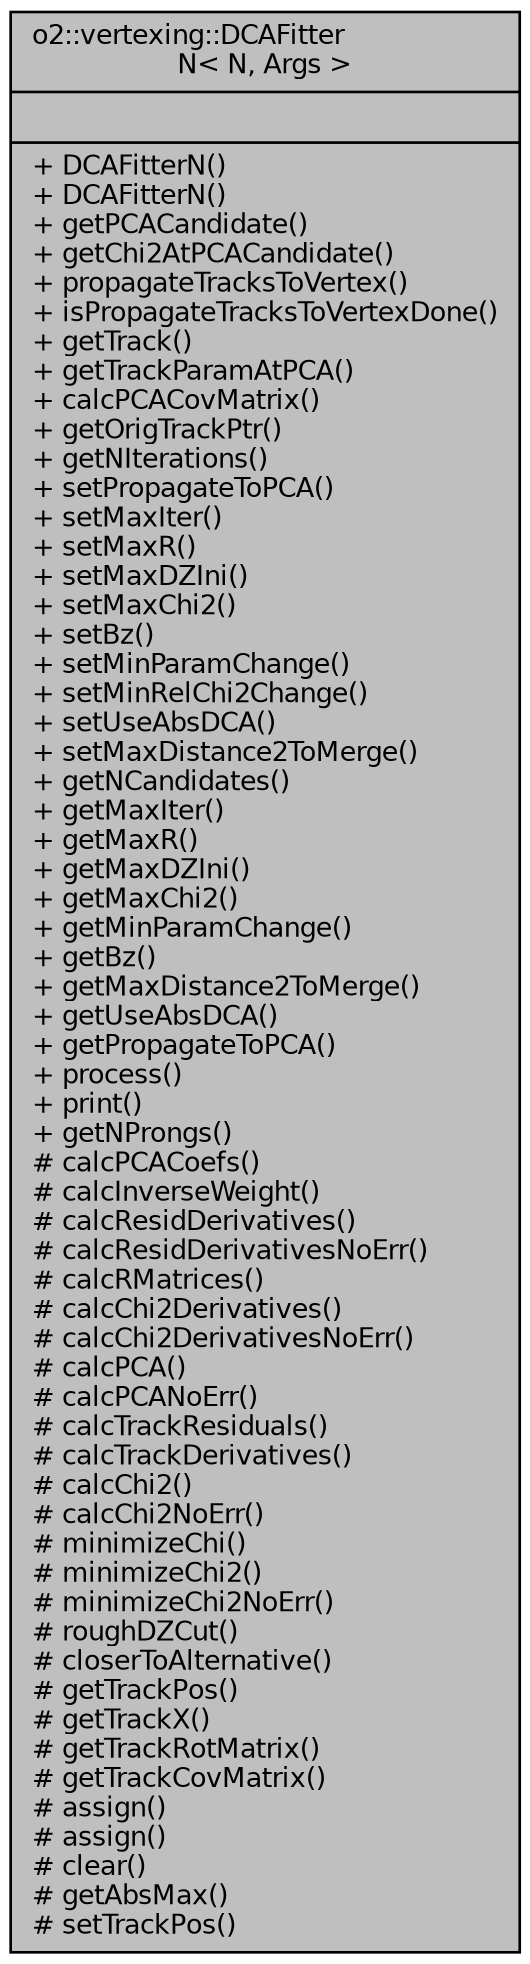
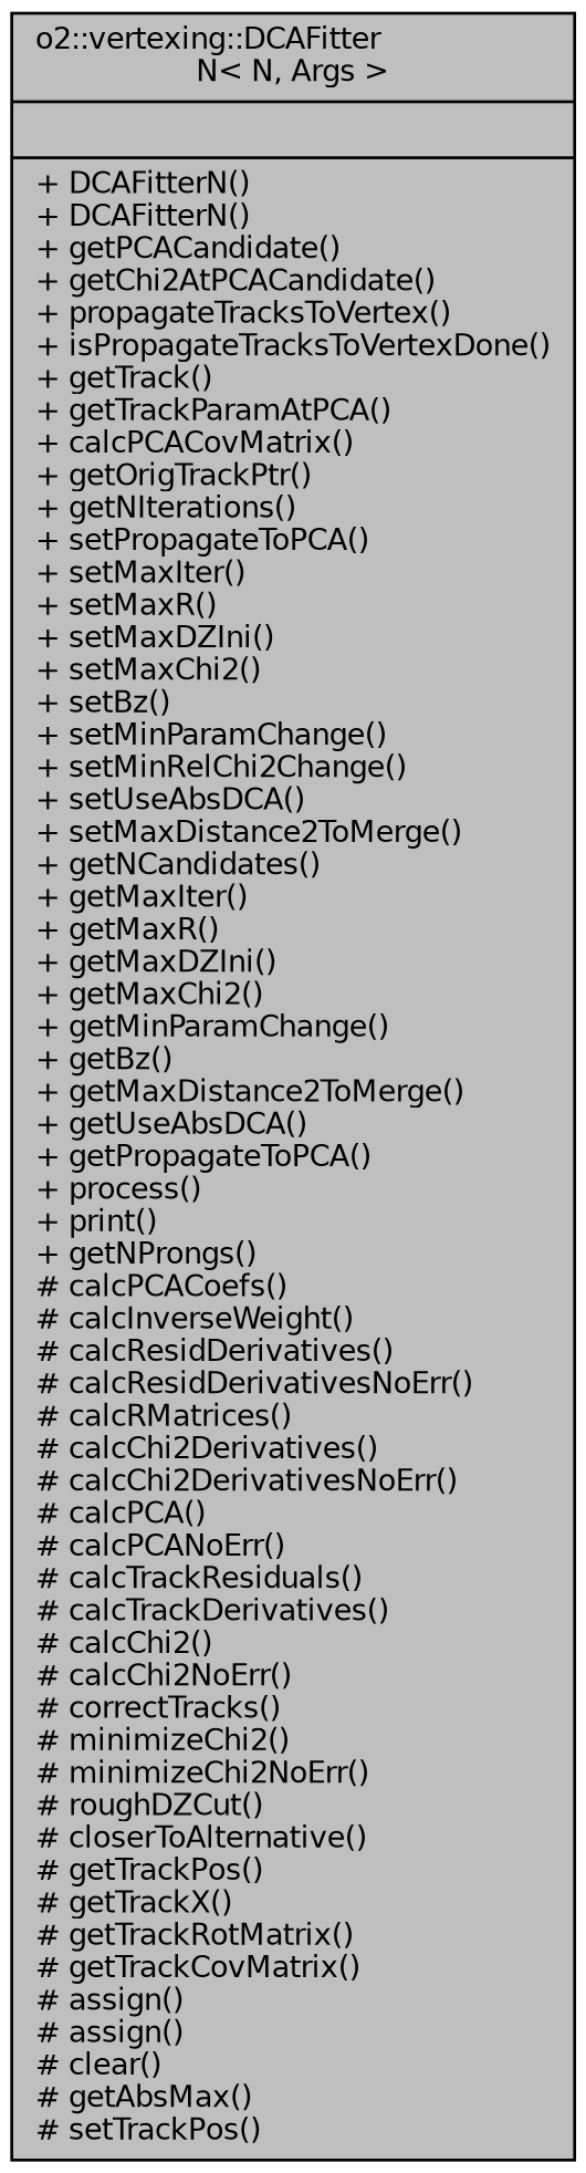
  digraph {
-   n1 [color=black fillcolor=grey75 fontcolor=black fontname=Helvetica fontsize=10 height=0.2 label="{o2::vertexing::DCAFitter\lN\< N, Args \>\n||+ DCAFitterN()\l+ DCAFitterN()\l+ getPCACandidate()\l+ getChi2AtPCACandidate()\l+ propagateTracksToVertex()\l+ isPropagateTracksToVertexDone()\l+ getTrack()\l+ getTrackParamAtPCA()\l+ calcPCACovMatrix()\l+ getOrigTrackPtr()\l+ getNIterations()\l+ setPropagateToPCA()\l+ setMaxIter()\l+ setMaxR()\l+ setMaxDZIni()\l+ setMaxChi2()\l+ setBz()\l+ setMinParamChange()\l+ setMinRelChi2Change()\l+ setUseAbsDCA()\l+ setMaxDistance2ToMerge()\l+ getNCandidates()\l+ getMaxIter()\l+ getMaxR()\l+ getMaxDZIni()\l+ getMaxChi2()\l+ getMinParamChange()\l+ getBz()\l+ getMaxDistance2ToMerge()\l+ getUseAbsDCA()\l+ getPropagateToPCA()\l+ process()\l+ print()\l+ getNProngs()\l# calcPCACoefs()\l# calcInverseWeight()\l# calcResidDerivatives()\l# calcResidDerivativesNoErr()\l# calcRMatrices()\l# calcChi2Derivatives()\l# calcChi2DerivativesNoErr()\l# calcPCA()\l# calcPCANoErr()\l# calcTrackResiduals()\l# calcTrackDerivatives()\l# calcChi2()\l# calcChi2NoErr()\l# minimizeChi()\l# minimizeChi2()\l# minimizeChi2NoErr()\l# roughDZCut()\l# closerToAlternative()\l# getTrackPos()\l# getTrackX()\l# getTrackRotMatrix()\l# getTrackCovMatrix()\l# assign()\l# assign()\l# clear()\l# getAbsMax()\l# setTrackPos()\l}" shape=record style=filled width=0.4]
+   n1 [color=black fillcolor=grey75 fontcolor=black fontname=Helvetica fontsize=10 height=0.2 label="{o2::vertexing::DCAFitter\lN\< N, Args \>\n||+ DCAFitterN()\l+ DCAFitterN()\l+ getPCACandidate()\l+ getChi2AtPCACandidate()\l+ propagateTracksToVertex()\l+ isPropagateTracksToVertexDone()\l+ getTrack()\l+ getTrackParamAtPCA()\l+ calcPCACovMatrix()\l+ getOrigTrackPtr()\l+ getNIterations()\l+ setPropagateToPCA()\l+ setMaxIter()\l+ setMaxR()\l+ setMaxDZIni()\l+ setMaxChi2()\l+ setBz()\l+ setMinParamChange()\l+ setMinRelChi2Change()\l+ setUseAbsDCA()\l+ setMaxDistance2ToMerge()\l+ getNCandidates()\l+ getMaxIter()\l+ getMaxR()\l+ getMaxDZIni()\l+ getMaxChi2()\l+ getMinParamChange()\l+ getBz()\l+ getMaxDistance2ToMerge()\l+ getUseAbsDCA()\l+ getPropagateToPCA()\l+ process()\l+ print()\l+ getNProngs()\l# calcPCACoefs()\l# calcInverseWeight()\l# calcResidDerivatives()\l# calcResidDerivativesNoErr()\l# calcRMatrices()\l# calcChi2Derivatives()\l# calcChi2DerivativesNoErr()\l# calcPCA()\l# calcPCANoErr()\l# calcTrackResiduals()\l# calcTrackDerivatives()\l# calcChi2()\l# calcChi2NoErr()\l# correctTracks()\l# minimizeChi2()\l# minimizeChi2NoErr()\l# roughDZCut()\l# closerToAlternative()\l# getTrackPos()\l# getTrackX()\l# getTrackRotMatrix()\l# getTrackCovMatrix()\l# assign()\l# assign()\l# clear()\l# getAbsMax()\l# setTrackPos()\l}" shape=record style=filled width=0.4]
  }
